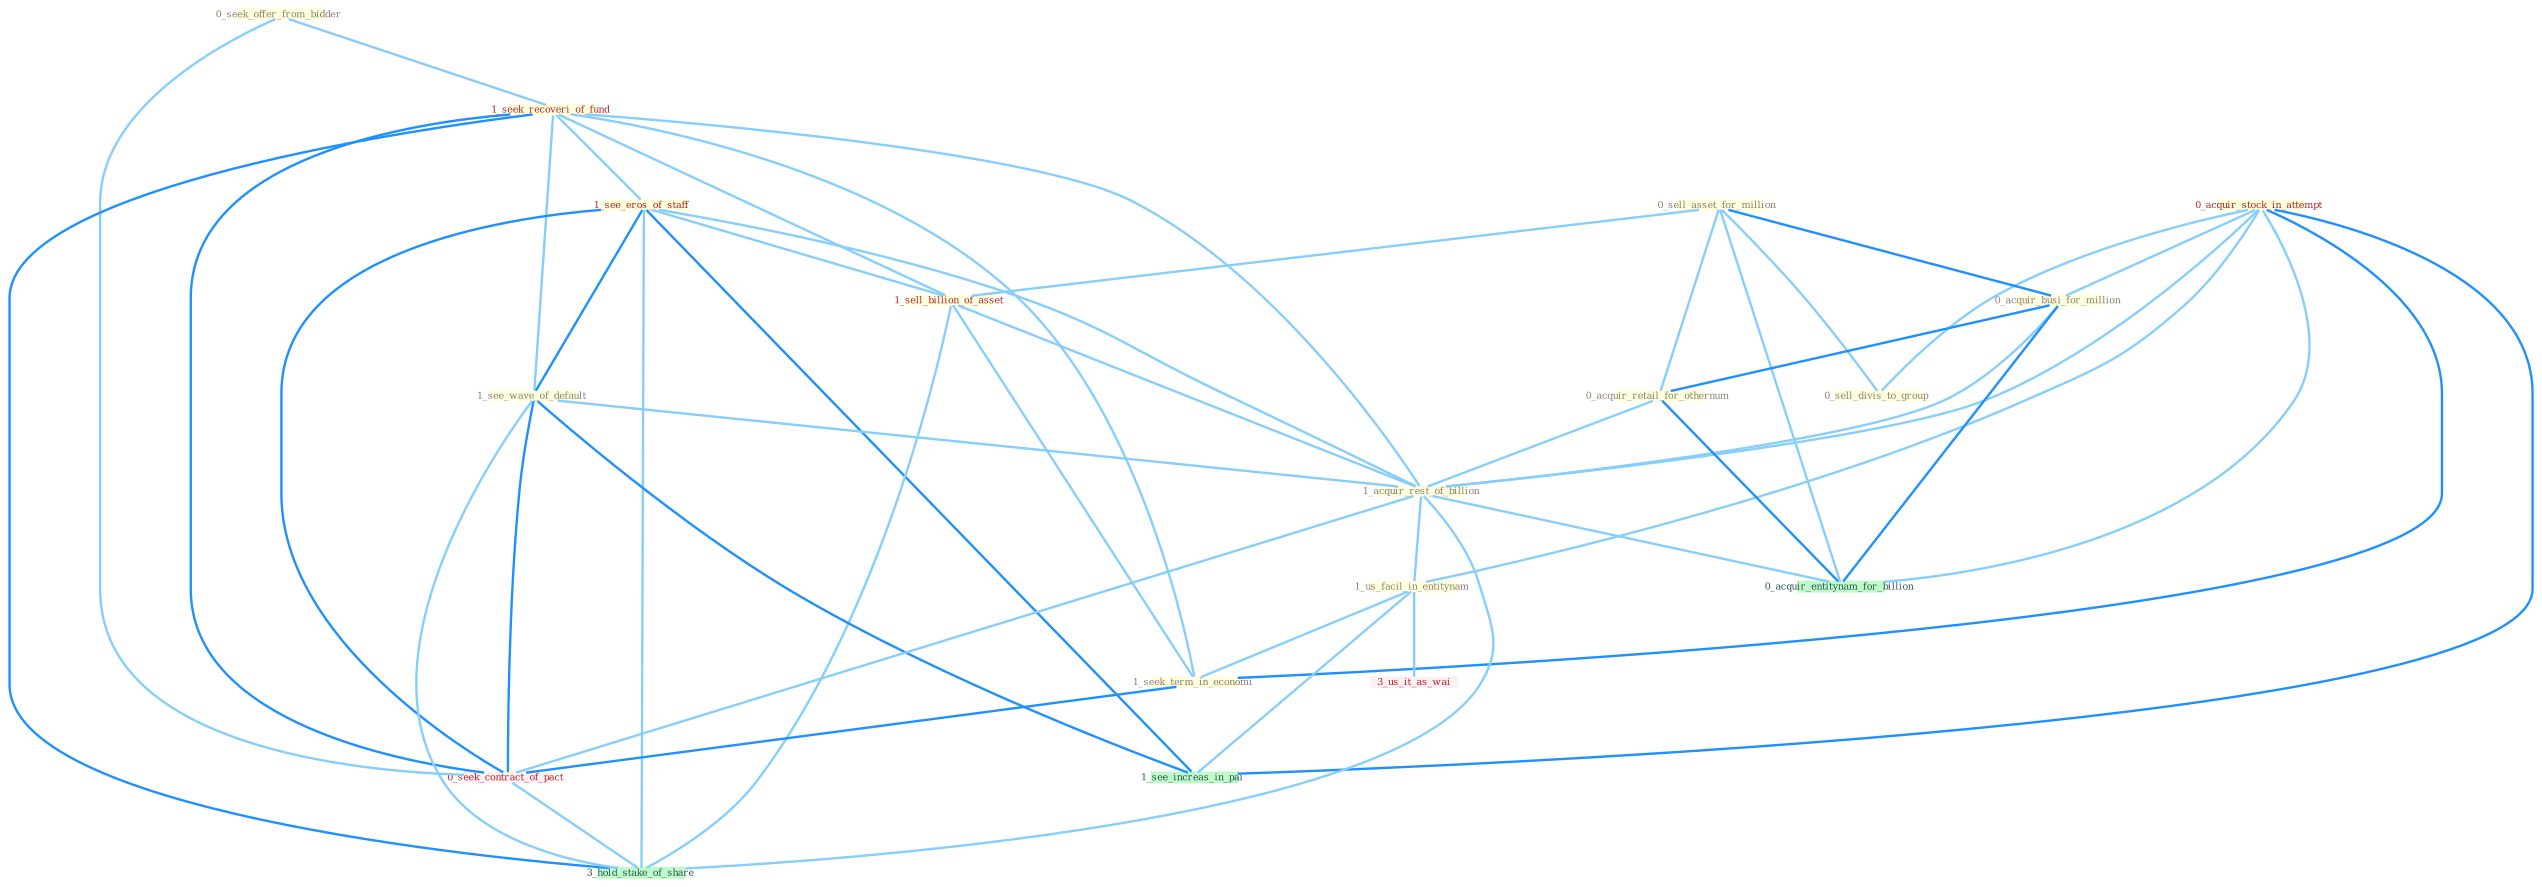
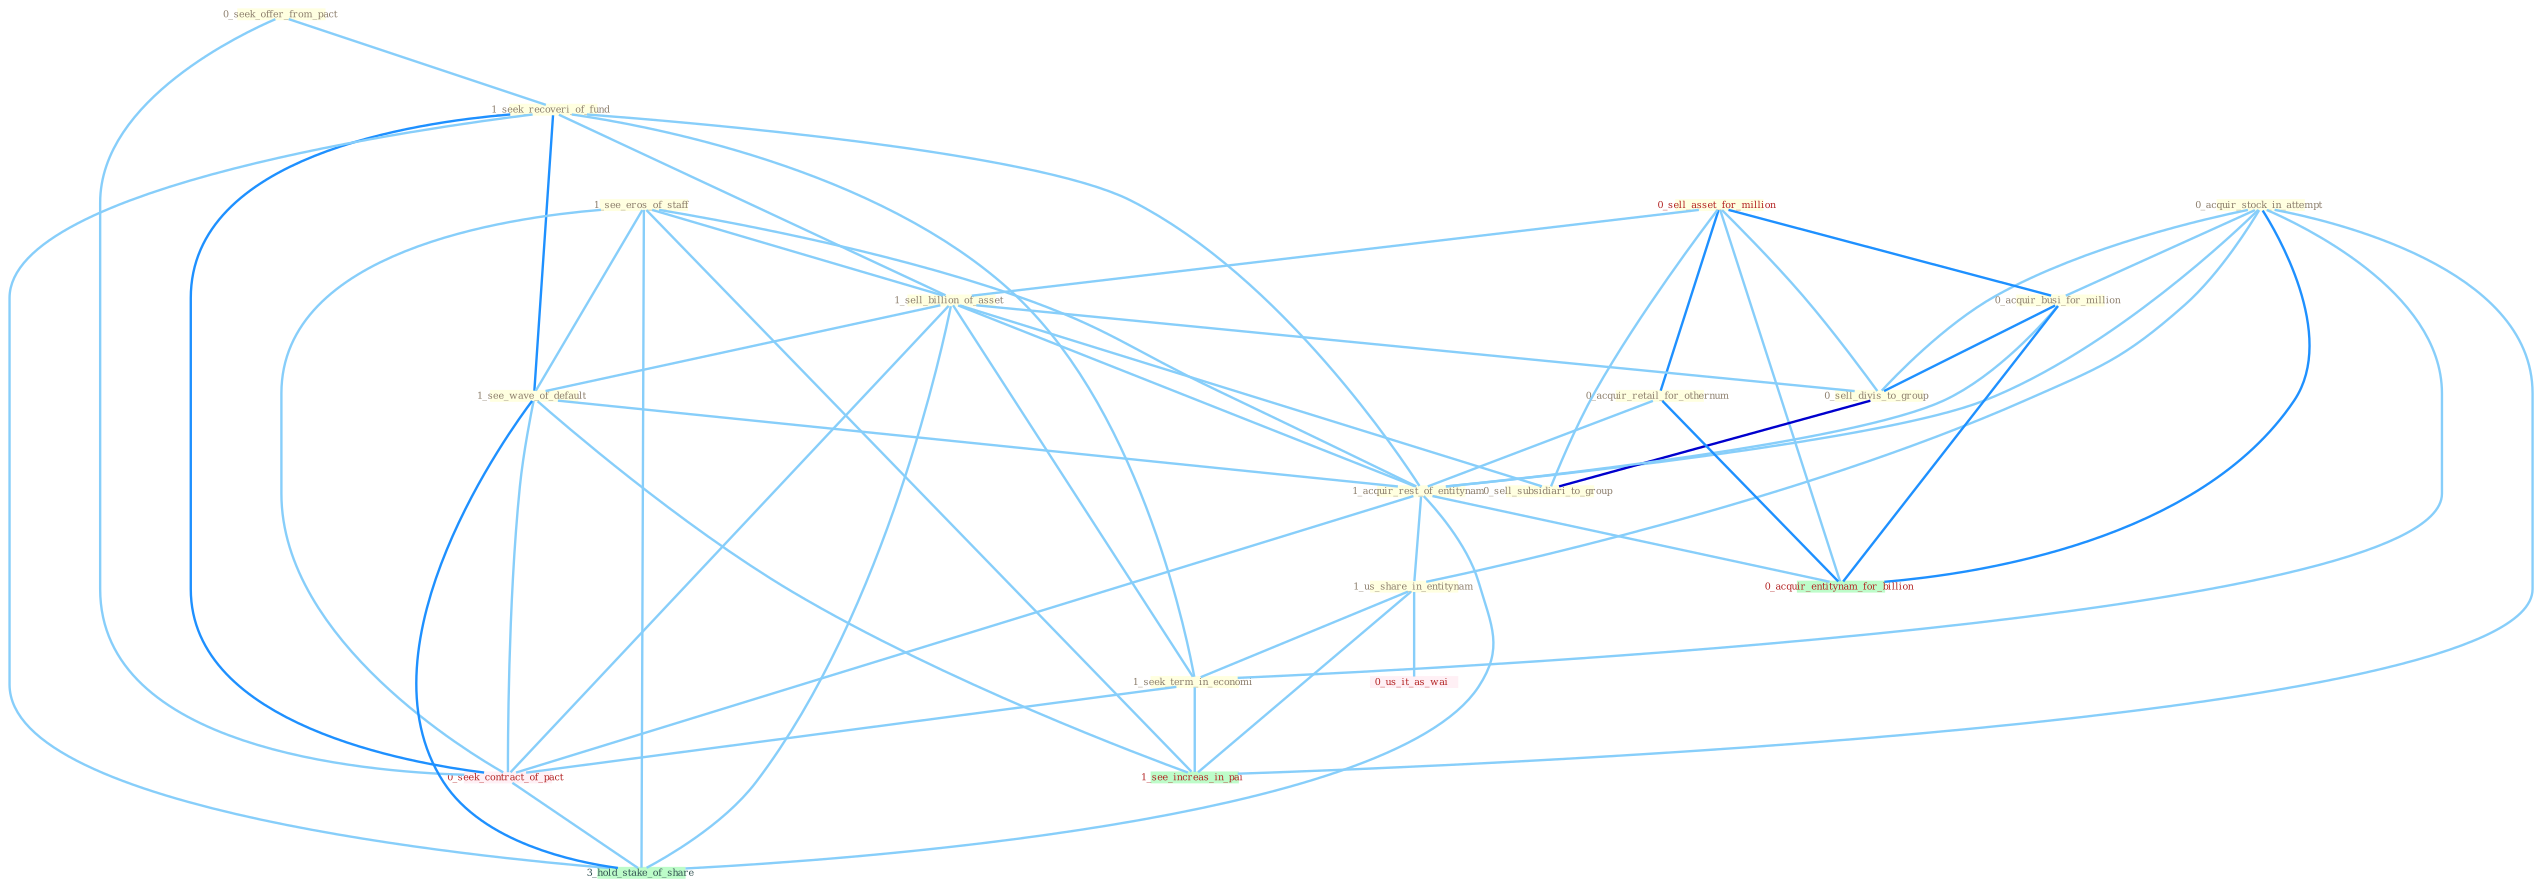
  graph {
    node [color="#ffffe0" fixedsize=true fontcolor="#8b7d6b" fontsize=4 shape=polygon style=filled]
    edge [color="#87cefa" w=1]
-   "0_seek_offer_from_bidder " [height=.06 width=.5]
-   "1_seek_recoveri_of_fund " [fontcolor="#b22222" height=.06 width=.5]
-   "0_acquir_stock_in_attempt " [fontcolor="#b22222" height=.06 width=.5]
-   "0_sell_asset_for_million " [height=.06 width=.5]
-   "1_see_eros_of_staff " [fontcolor="#b22222" height=.06 width=.5]
-   "1_sell_billion_of_asset " [fontcolor="#b22222" height=.06 width=.5]
+   "0_seek_offer_from_bidder " [height=.06 width=.5 label="0_seek_offer_from_pact"]
+   "1_seek_recoveri_of_fund " [height=.06 width=.5]
+   "0_acquir_stock_in_attempt " [height=.06 width=.5]
+   "0_sell_asset_for_million " [fontcolor="#b22222" height=.06 width=.5]
+   "1_see_eros_of_staff " [height=.06 width=.5]
+   "1_sell_billion_of_asset " [height=.06 width=.5]
    "0_sell_divis_to_group " [height=.06 width=.5]
    "0_acquir_busi_for_million " [height=.06 width=.5]
    "0_acquir_retail_for_othernum " [height=.06 width=.5]
    "1_see_wave_of_default " [height=.06 width=.5]
-   "1_acquir_rest_of_entitynam " [height=.06 width=.5 label="1_acquir_rest_of_billion"]
-   "1_us_facil_in_entitynam " [height=.06 width=.5]
+   "1_acquir_rest_of_entitynam " [height=.06 width=.5]
+   "1_us_facil_in_entitynam " [height=.06 width=.5 label="1_us_share_in_entitynam"]
+   "0_sell_subsidiari_to_group " [height=.06 width=.5]
    "1_seek_term_in_economi " [height=.06 width=.5]
    "0_seek_contract_of_pact " [color="#fff0f5" fontcolor="#b22222" height=.06 width=.5]
-   "0_us_it_as_wai " [color="#fff0f5" fontcolor="#b22222" height=.06 width=.5 label="3_us_it_as_wai"]
+   "0_us_it_as_wai " [color="#fff0f5" fontcolor="#b22222" height=.06 width=.5]
    n17 [color="#BDFCC9" fontcolor="#2f4f4f" height=.06 label="3_hold_stake_of_share" width=.5]
-   "0_acquir_entitynam_for_billion " [color="#BDFCC9" fontcolor="#2f4f4f" height=.06 width=.5]
-   "1_see_increas_in_pai " [color="#BDFCC9" fontcolor="#2f4f4f" height=.06 width=.5]
+   "0_acquir_entitynam_for_billion " [color="#BDFCC9" fontcolor="#b22222" height=.06 width=.5]
+   "1_see_increas_in_pai " [color="#BDFCC9" fontcolor="#b22222" height=.06 width=.5]
    subgraph sub_1 {
      "0_seek_offer_from_bidder "
      "1_seek_recoveri_of_fund "
      "0_acquir_stock_in_attempt "
      "0_sell_asset_for_million "
      "1_see_eros_of_staff "
      "1_sell_billion_of_asset "
      "0_sell_divis_to_group "
      "0_acquir_busi_for_million "
      "0_acquir_retail_for_othernum "
      "1_see_wave_of_default "
      "1_acquir_rest_of_entitynam "
      "1_us_facil_in_entitynam "
+     "0_sell_subsidiari_to_group "
      "1_seek_term_in_economi "
    }
    subgraph sub_2 {
      "0_seek_contract_of_pact "
      "0_us_it_as_wai "
    }
    "0_seek_offer_from_bidder " -- "1_seek_recoveri_of_fund "
    "0_seek_offer_from_bidder " -- "0_seek_contract_of_pact "
-   "1_seek_recoveri_of_fund " -- "1_see_eros_of_staff "
    "1_seek_recoveri_of_fund " -- "1_sell_billion_of_asset "
-   "1_seek_recoveri_of_fund " -- "1_see_wave_of_default "
+   "1_seek_recoveri_of_fund " -- "1_see_wave_of_default " [color="#1e90ff"]
    "1_seek_recoveri_of_fund " -- "1_acquir_rest_of_entitynam "
    "1_seek_recoveri_of_fund " -- "1_seek_term_in_economi "
    "1_seek_recoveri_of_fund " -- "0_seek_contract_of_pact " [color="#1e90ff" w=2]
-   "1_seek_recoveri_of_fund " -- n17 [color="#1e90ff"]
+   "1_seek_recoveri_of_fund " -- n17
    "0_acquir_stock_in_attempt " -- "0_sell_divis_to_group "
    "0_acquir_stock_in_attempt " -- "0_acquir_busi_for_million "
    "0_acquir_stock_in_attempt " -- "1_acquir_rest_of_entitynam "
    "0_acquir_stock_in_attempt " -- "1_us_facil_in_entitynam "
-   "0_acquir_stock_in_attempt " -- "1_seek_term_in_economi " [color="#1e90ff"]
-   "0_acquir_stock_in_attempt " -- "0_acquir_entitynam_for_billion "
-   "0_acquir_stock_in_attempt " -- "1_see_increas_in_pai " [color="#1e90ff"]
+   "0_acquir_stock_in_attempt " -- "1_seek_term_in_economi "
+   "0_acquir_stock_in_attempt " -- "0_acquir_entitynam_for_billion " [color="#1e90ff"]
+   "0_acquir_stock_in_attempt " -- "1_see_increas_in_pai "
    "0_sell_asset_for_million " -- "1_sell_billion_of_asset "
    "0_sell_asset_for_million " -- "0_sell_divis_to_group "
    "0_sell_asset_for_million " -- "0_acquir_busi_for_million " [color="#1e90ff" w=2]
-   "0_sell_asset_for_million " -- "0_acquir_retail_for_othernum "
+   "0_sell_asset_for_million " -- "0_acquir_retail_for_othernum " [color="#1e90ff"]
+   "0_sell_asset_for_million " -- "0_sell_subsidiari_to_group "
    "0_sell_asset_for_million " -- "0_acquir_entitynam_for_billion "
    "1_see_eros_of_staff " -- "1_sell_billion_of_asset "
-   "1_see_eros_of_staff " -- "1_see_wave_of_default " [color="#1e90ff" w=2]
+   "1_see_eros_of_staff " -- "1_see_wave_of_default " [w=2]
    "1_see_eros_of_staff " -- "1_acquir_rest_of_entitynam "
-   "1_see_eros_of_staff " -- "0_seek_contract_of_pact " [color="#1e90ff"]
+   "1_see_eros_of_staff " -- "0_seek_contract_of_pact "
    "1_see_eros_of_staff " -- n17
-   "1_see_eros_of_staff " -- "1_see_increas_in_pai " [color="#1e90ff"]
+   "1_see_eros_of_staff " -- "1_see_increas_in_pai "
+   "1_sell_billion_of_asset " -- "0_sell_divis_to_group "
+   "1_sell_billion_of_asset " -- "1_see_wave_of_default "
    "1_sell_billion_of_asset " -- "1_acquir_rest_of_entitynam "
+   "1_sell_billion_of_asset " -- "0_sell_subsidiari_to_group "
    "1_sell_billion_of_asset " -- "1_seek_term_in_economi "
+   "1_sell_billion_of_asset " -- "0_seek_contract_of_pact "
    "1_sell_billion_of_asset " -- n17
-   "0_acquir_busi_for_million " -- "0_acquir_retail_for_othernum " [color="#1e90ff" w=2]
+   "0_sell_divis_to_group " -- "0_sell_subsidiari_to_group " [color="#0000cd" w=3]
+   "0_acquir_busi_for_million " -- "0_sell_divis_to_group " [color="#1e90ff" w=2]
    "0_acquir_busi_for_million " -- "1_acquir_rest_of_entitynam "
    "0_acquir_busi_for_million " -- "0_acquir_entitynam_for_billion " [color="#1e90ff" w=2]
    "0_acquir_retail_for_othernum " -- "1_acquir_rest_of_entitynam "
    "0_acquir_retail_for_othernum " -- "0_acquir_entitynam_for_billion " [color="#1e90ff" w=2]
    "1_see_wave_of_default " -- "1_acquir_rest_of_entitynam "
-   "1_see_wave_of_default " -- "0_seek_contract_of_pact " [color="#1e90ff"]
-   "1_see_wave_of_default " -- n17
-   "1_see_wave_of_default " -- "1_see_increas_in_pai " [color="#1e90ff"]
+   "1_see_wave_of_default " -- "0_seek_contract_of_pact "
+   "1_see_wave_of_default " -- n17 [color="#1e90ff"]
+   "1_see_wave_of_default " -- "1_see_increas_in_pai "
    "1_acquir_rest_of_entitynam " -- "1_us_facil_in_entitynam "
    "1_acquir_rest_of_entitynam " -- "0_seek_contract_of_pact "
    "1_acquir_rest_of_entitynam " -- n17
    "1_acquir_rest_of_entitynam " -- "0_acquir_entitynam_for_billion "
    "1_us_facil_in_entitynam " -- "1_seek_term_in_economi "
    "1_us_facil_in_entitynam " -- "0_us_it_as_wai "
    "1_us_facil_in_entitynam " -- "1_see_increas_in_pai "
-   "1_seek_term_in_economi " -- "0_seek_contract_of_pact " [color="#1e90ff"]
+   "1_seek_term_in_economi " -- "0_seek_contract_of_pact "
+   "1_seek_term_in_economi " -- "1_see_increas_in_pai "
    "0_seek_contract_of_pact " -- n17
  }
